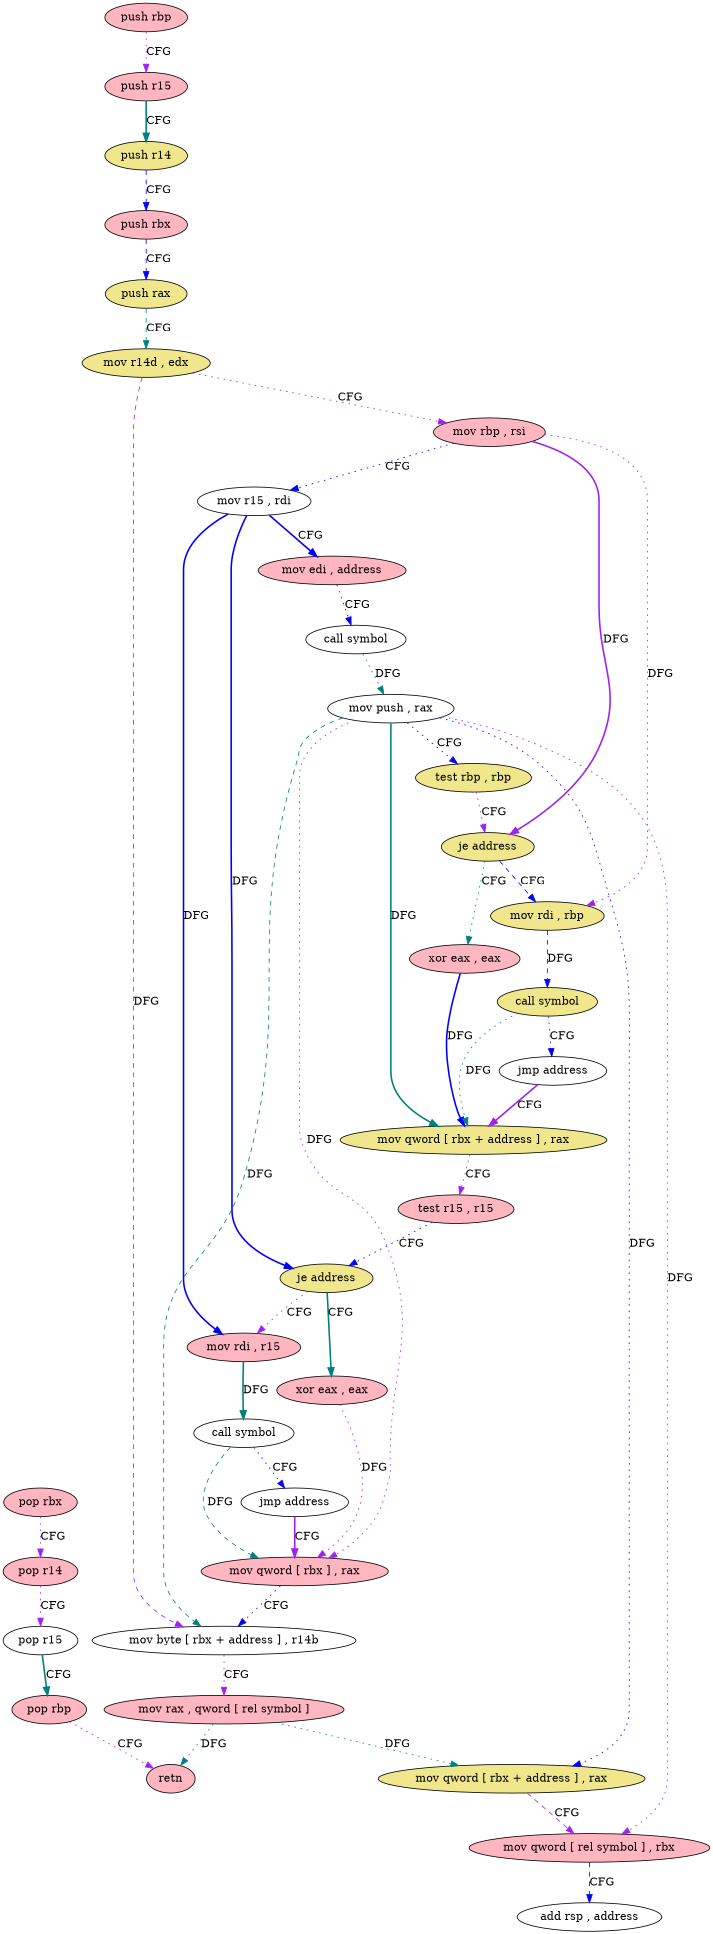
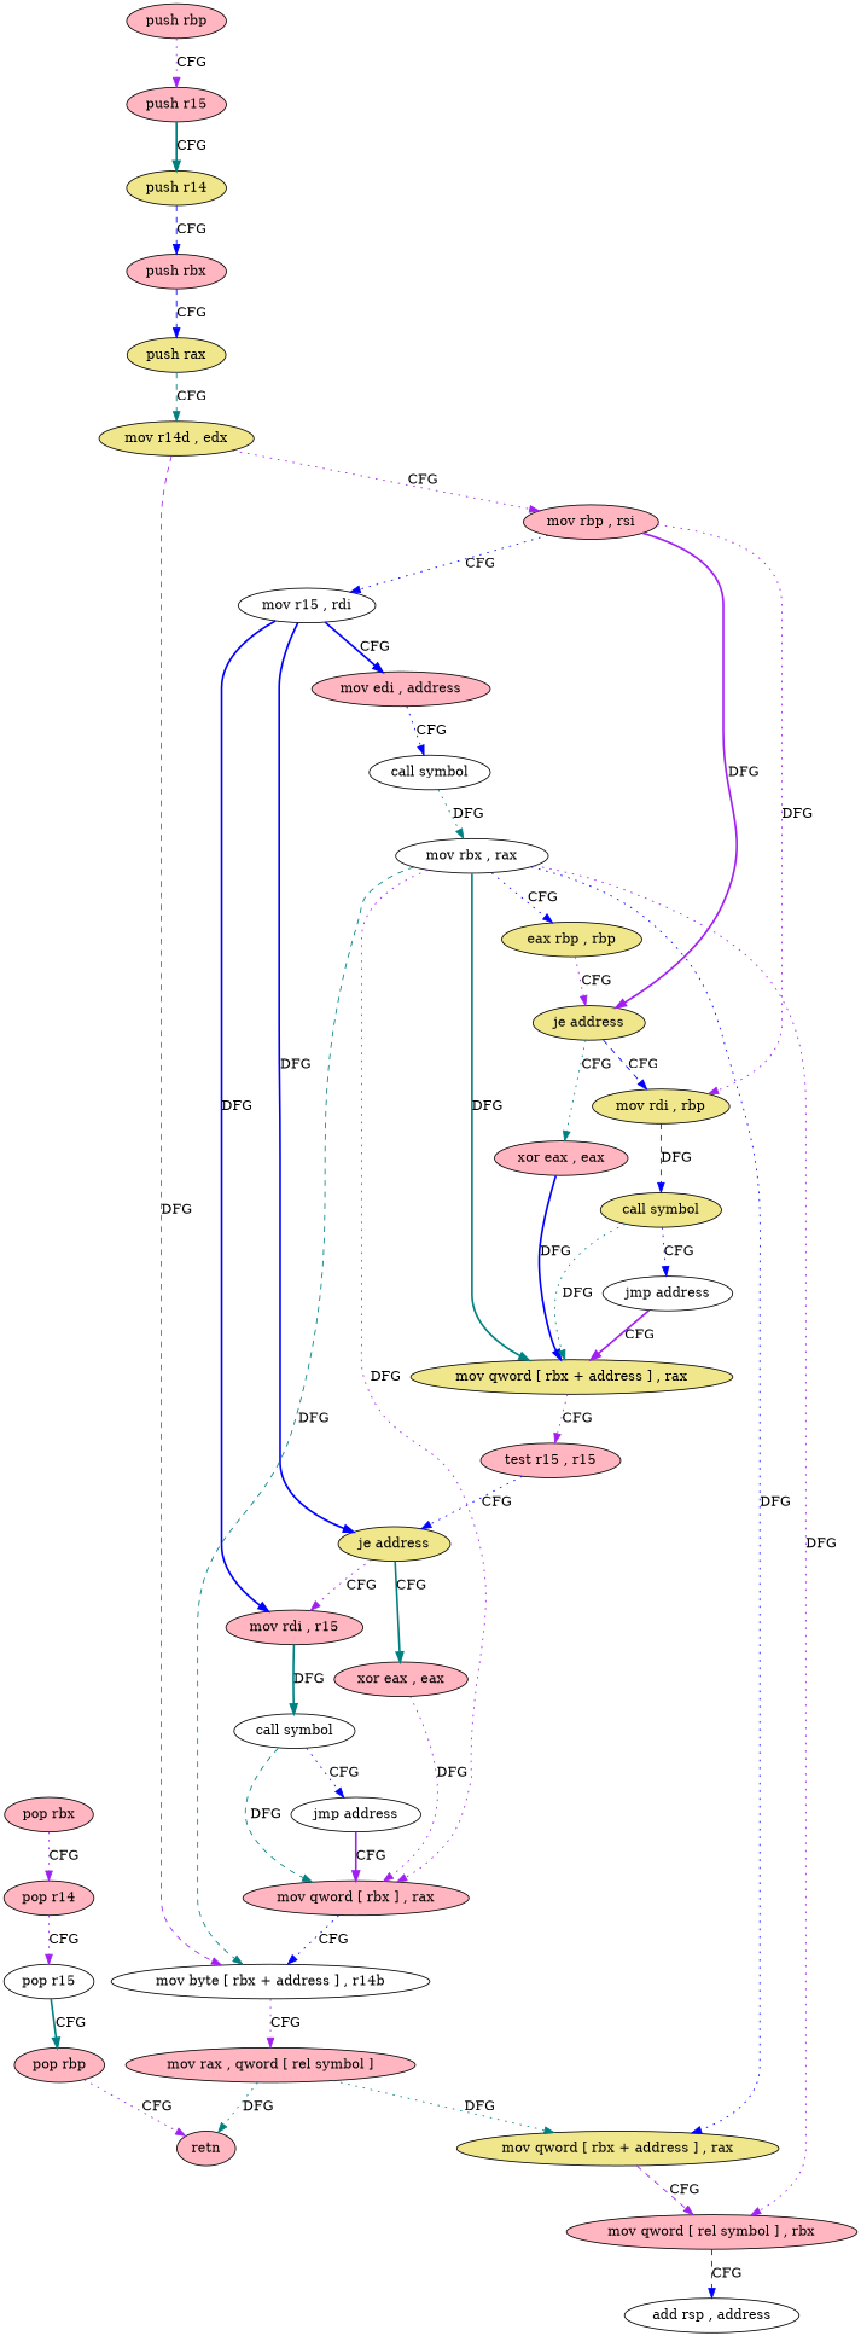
  digraph {
    node [fillcolor=lightpink style=filled]
    edge [color=purple style=dotted]
    n1 [label="push rbp"]
    n2 [label="push r15"]
    n3 [fillcolor=khaki label="push r14"]
    n4 [label="push rbx"]
    n5 [fillcolor=khaki label="push rax"]
    n6 [fillcolor=khaki label="mov r14d , edx"]
    n7 [label="mov rbp , rsi"]
    n8 [fillcolor=white label="mov byte [ rbx + address ] , r14b"]
    n9 [fillcolor=white label="mov r15 , rdi"]
    n10 [fillcolor=khaki label="je address"]
    n11 [fillcolor=khaki label="mov rdi , rbp"]
    n12 [label="mov rax , qword [ rel symbol ]"]
    n13 [label="mov edi , address"]
    n14 [label="mov rdi , r15"]
    n15 [fillcolor=khaki label="je address"]
    n16 [label="xor eax , eax"]
    n17 [fillcolor=khaki label="call symbol"]
    n18 [fillcolor=white label="call symbol"]
    n19 [fillcolor=white label="call symbol"]
    n20 [label="xor eax , eax"]
-   n21 [fillcolor=white label="mov push , rax"]
-   n22 [fillcolor=khaki label="test rbp , rbp"]
+   n21 [fillcolor=white label="mov rbx , rax"]
+   n22 [fillcolor=khaki label="eax rbp , rbp"]
    n23 [fillcolor=khaki label="mov qword [ rbx + address ] , rax"]
    n24 [label="mov qword [ rbx ] , rax"]
    n25 [fillcolor=khaki label="mov qword [ rbx + address ] , rax"]
    n26 [label="mov qword [ rel symbol ] , rbx"]
    n27 [label="test r15 , r15"]
    n28 [fillcolor=white label="add rsp , address"]
    n29 [fillcolor=white label="jmp address"]
    n30 [fillcolor=white label="jmp address"]
    n31 [label=retn]
    n32 [label="pop rbx"]
    n33 [label="pop r14"]
    n34 [fillcolor=white label="pop r15"]
    n35 [label="pop rbp"]
    n1 -> n2 [label=CFG]
    n2 -> n3 [color=teal label=CFG style=bold]
    n3 -> n4 [color=blue label=CFG style=dashed]
    n4 -> n5 [color=blue label=CFG style=dashed]
    n5 -> n6 [color=teal label=CFG style=dashed]
    n6 -> n7 [label=CFG]
    n6 -> n8 [label=DFG style=dashed]
    n7 -> n9 [color=blue label=CFG]
    n7 -> n10 [label=DFG style=bold]
    n7 -> n11 [label=DFG]
    n8 -> n12 [label=CFG]
    n9 -> n13 [color=blue label=CFG style=bold]
    n9 -> n14 [color=blue label=DFG style=bold]
    n9 -> n15 [color=blue label=DFG style=bold]
    n10 -> n11 [color=blue label=CFG style=dashed]
    n10 -> n16 [color=teal label=CFG]
    n11 -> n17 [color=blue label=DFG style=dashed]
    n12 -> n25 [color=teal label=DFG]
    n12 -> n31 [color=teal label=DFG]
    n13 -> n18 [color=blue label=CFG]
    n14 -> n19 [color=teal label=DFG style=bold]
    n15 -> n14 [label=CFG]
    n15 -> n20 [color=teal label=CFG style=bold]
    n16 -> n23 [color=blue label=DFG style=bold]
    n17 -> n23 [color=teal label=DFG]
    n17 -> n29 [color=blue label=CFG]
    n18 -> n21 [color=teal label=DFG]
    n19 -> n24 [color=teal label=DFG style=dashed]
    n19 -> n30 [color=blue label=CFG]
    n20 -> n24 [label=DFG]
    n21 -> n8 [color=teal label=DFG style=dashed]
    n21 -> n22 [color=blue label=CFG]
    n21 -> n23 [color=teal label=DFG style=bold]
    n21 -> n24 [label=DFG]
    n21 -> n25 [color=blue label=DFG]
    n21 -> n26 [label=DFG]
    n22 -> n10 [label=CFG]
    n23 -> n27 [label=CFG]
    n24 -> n8 [color=blue label=CFG]
    n25 -> n26 [label=CFG style=dashed]
    n26 -> n28 [color=blue label=CFG style=dashed]
    n27 -> n15 [color=blue label=CFG]
    n29 -> n23 [label=CFG style=bold]
    n30 -> n24 [label=CFG style=bold]
    n32 -> n33 [label=CFG]
    n33 -> n34 [label=CFG]
    n34 -> n35 [color=teal label=CFG style=bold]
    n35 -> n31 [label=CFG]
  }
